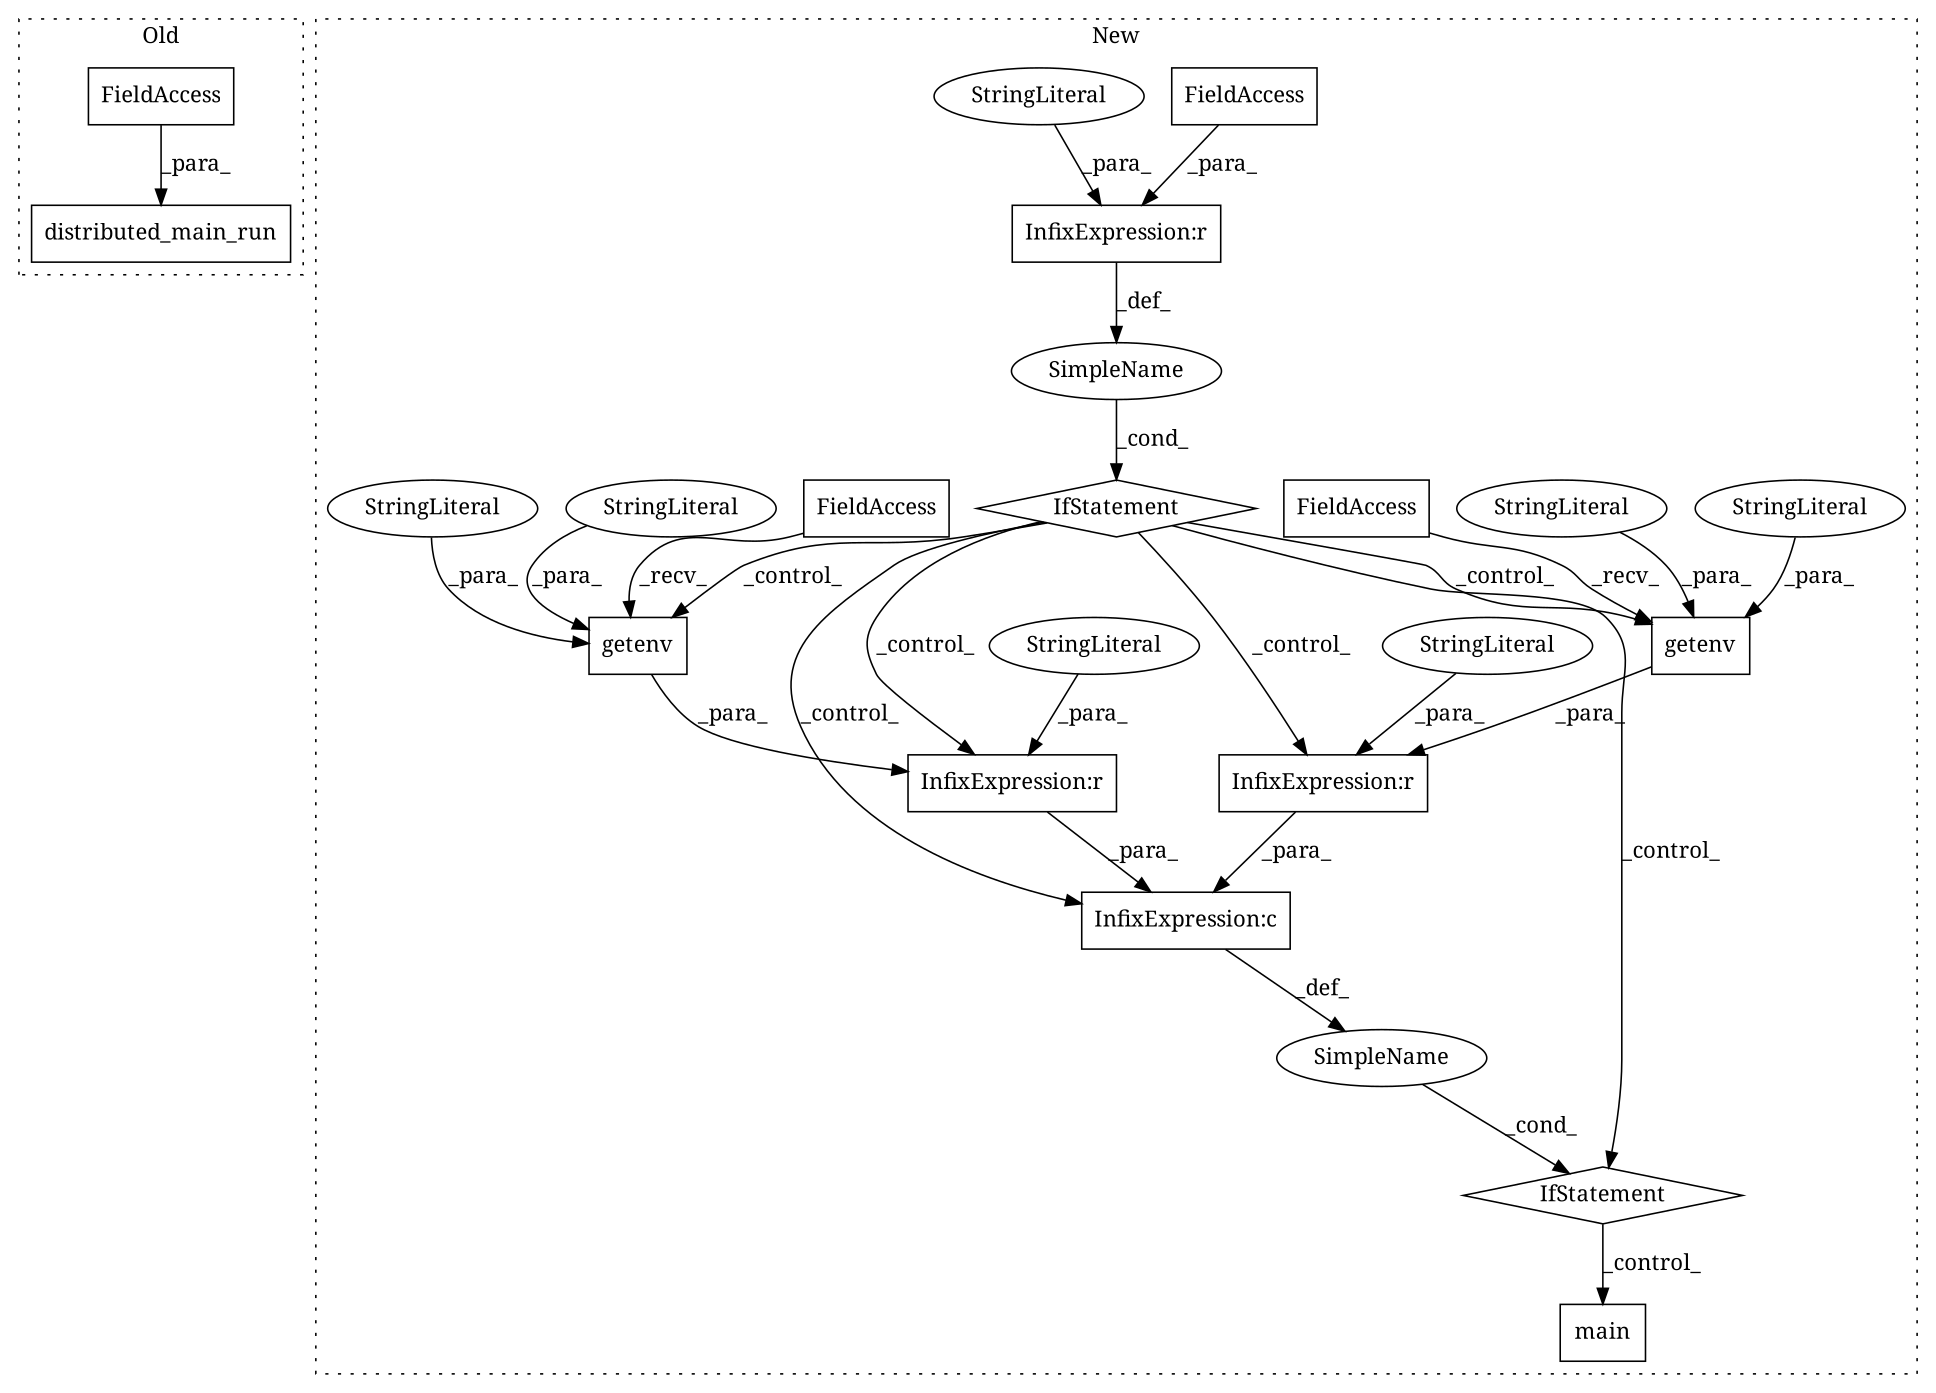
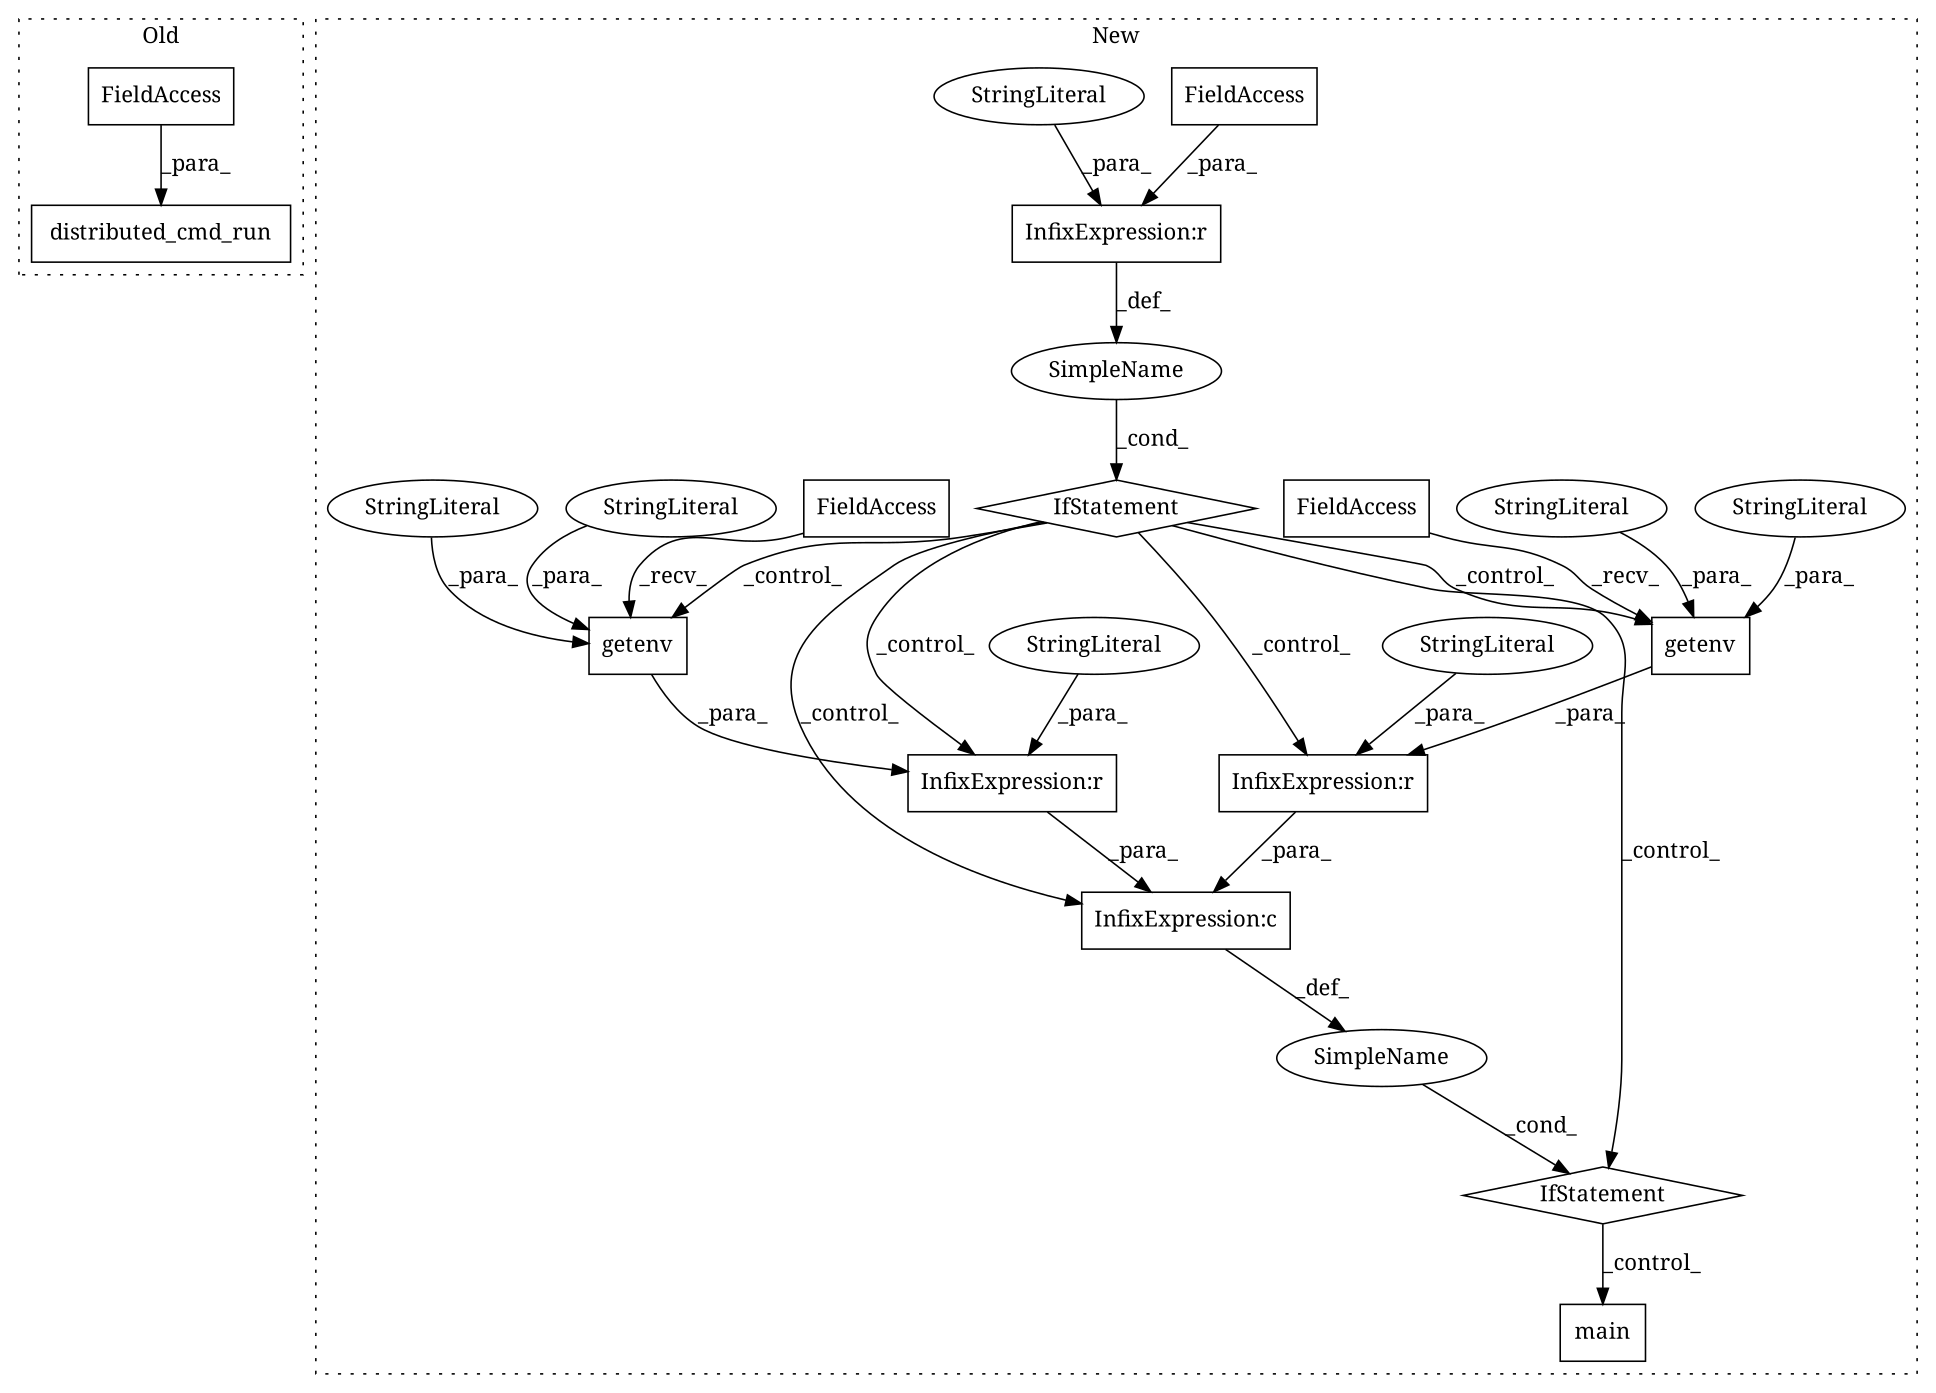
  digraph {
    fontname="Noto Serif"
    node [a=45 l=4 shape=box fontname="Noto Serif"]
    edge [fontname="Noto Serif"]
-   n1 [a=32 l="20,1" label=distributed_main_run s="1186,1211"]
+   n1 [a=32 l="20,1" label=distributed_cmd_run s="1186,1211"]
    n2 [a=22 l=5 label=FieldAccess s=1206]
    n3 [a=32 l=6 label=main s=1363]
    n4 [a=42 label=SimpleName shape=ellipse l=""]
    n5 [a=27 label="InfixExpression:c" s=1314]
    n6 [a=27 label="InfixExpression:r" s=1252]
    n7 [a=27 label="InfixExpression:r" s=1343]
    n8 [a=27 label="InfixExpression:r" s=1306]
    n9 [a=22 l=8 label=FieldAccess s=1244]
    n10 [a=42 label=SimpleName shape=ellipse l=""]
    n11 [a=25 l="4,2" label=IfStatement s="1276,1351" shape=diamond]
    n12 [l=3 label=StringLiteral s=1310 shape=ellipse]
    n13 [a=25 l="4,2" label=IfStatement s="1240,1266" shape=diamond]
    n14 [l=10 label=StringLiteral s=1256 shape=ellipse]
    n15 [l=3 label=StringLiteral s=1347 shape=ellipse]
    n16 [a=32 l="7,1" label=getenv s="1284,1305"]
    n17 [l=3 label=StringLiteral s=1302 shape=ellipse]
    n18 [l=10 label=StringLiteral s=1291 shape=ellipse]
    n19 [a=32 l="7,1" label=getenv s="1322,1342"]
    n20 [l=9 label=StringLiteral s=1329 shape=ellipse]
    n21 [l=3 label=StringLiteral s=1339 shape=ellipse]
    n22 [a=22 l=2 label=FieldAccess s=1281]
    n23 [a=22 l=2 label=FieldAccess s=1319]
    subgraph cluster_1 {
      label=Old
      style=dotted
      n1
      n2
    }
    subgraph cluster_2 {
      label=New
      style=dotted
      n3
      n4
      n5
      n6
      n7
      n8
      n9
      n10
      n11
      n12
      n13
      n14
      n15
      n16
      n17
      n18
      n19
      n20
      n21
      n22
      n23
    }
    n2 -> n1 [label=_para_]
    n4 -> n13 [label=_cond_]
    n5 -> n10 [label=_def_]
    n6 -> n4 [label=_def_]
    n7 -> n5 [label=_para_]
    n8 -> n5 [label=_para_]
    n9 -> n6 [label=_para_]
    n10 -> n11 [label=_cond_]
    n11 -> n3 [label=_control_]
    n12 -> n8 [label=_para_]
    n13 -> n5 [label=_control_]
    n13 -> n7 [label=_control_]
    n13 -> n8 [label=_control_]
    n13 -> n11 [label=_control_]
    n13 -> n16 [label=_control_]
    n13 -> n19 [label=_control_]
    n14 -> n6 [label=_para_]
    n15 -> n7 [label=_para_]
    n16 -> n8 [label=_para_]
    n17 -> n16 [label=_para_]
    n18 -> n16 [label=_para_]
    n19 -> n7 [label=_para_]
    n20 -> n19 [label=_para_]
    n21 -> n19 [label=_para_]
    n22 -> n16 [label=_recv_]
    n23 -> n19 [label=_recv_]
  }
